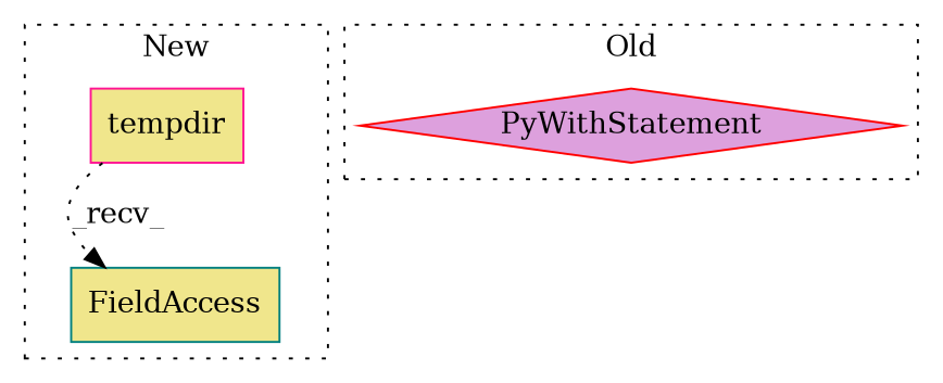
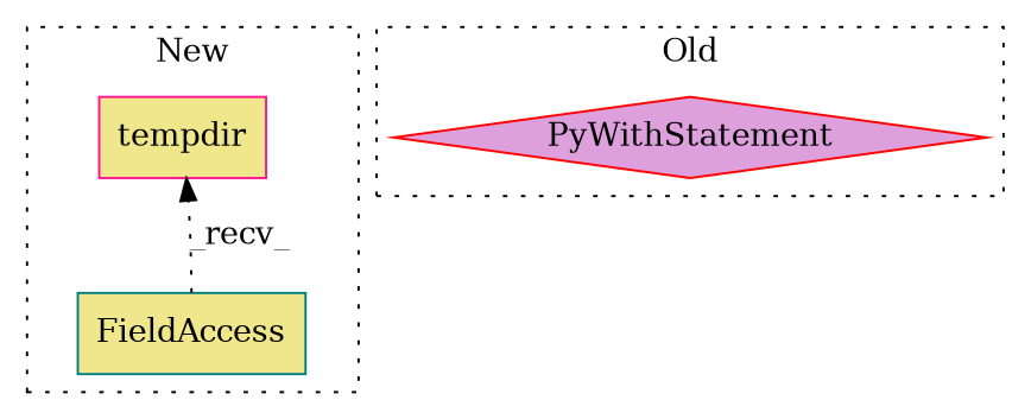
  digraph {
    node [shape=box style=filled fillcolor=khaki]
    n1 [a=32 l=9 label=tempdir s=2529 color=deeppink]
    n2 [a=22 l=17 label=FieldAccess s=2511 color=teal]
    n3 [a=104 l="10,2" label=PyWithStatement s="2499,2538" shape=diamond fillcolor=plum color=red]
    subgraph cluster_1 {
      label=New
      style=dotted
      n1
      n2
    }
    subgraph cluster_2 {
      label=Old
      style=dotted
      n3
    }
-   n1 -> n2 [label=_recv_ style=dotted]
+   n2 -> n1 [label=_recv_ style=dotted]
  }
